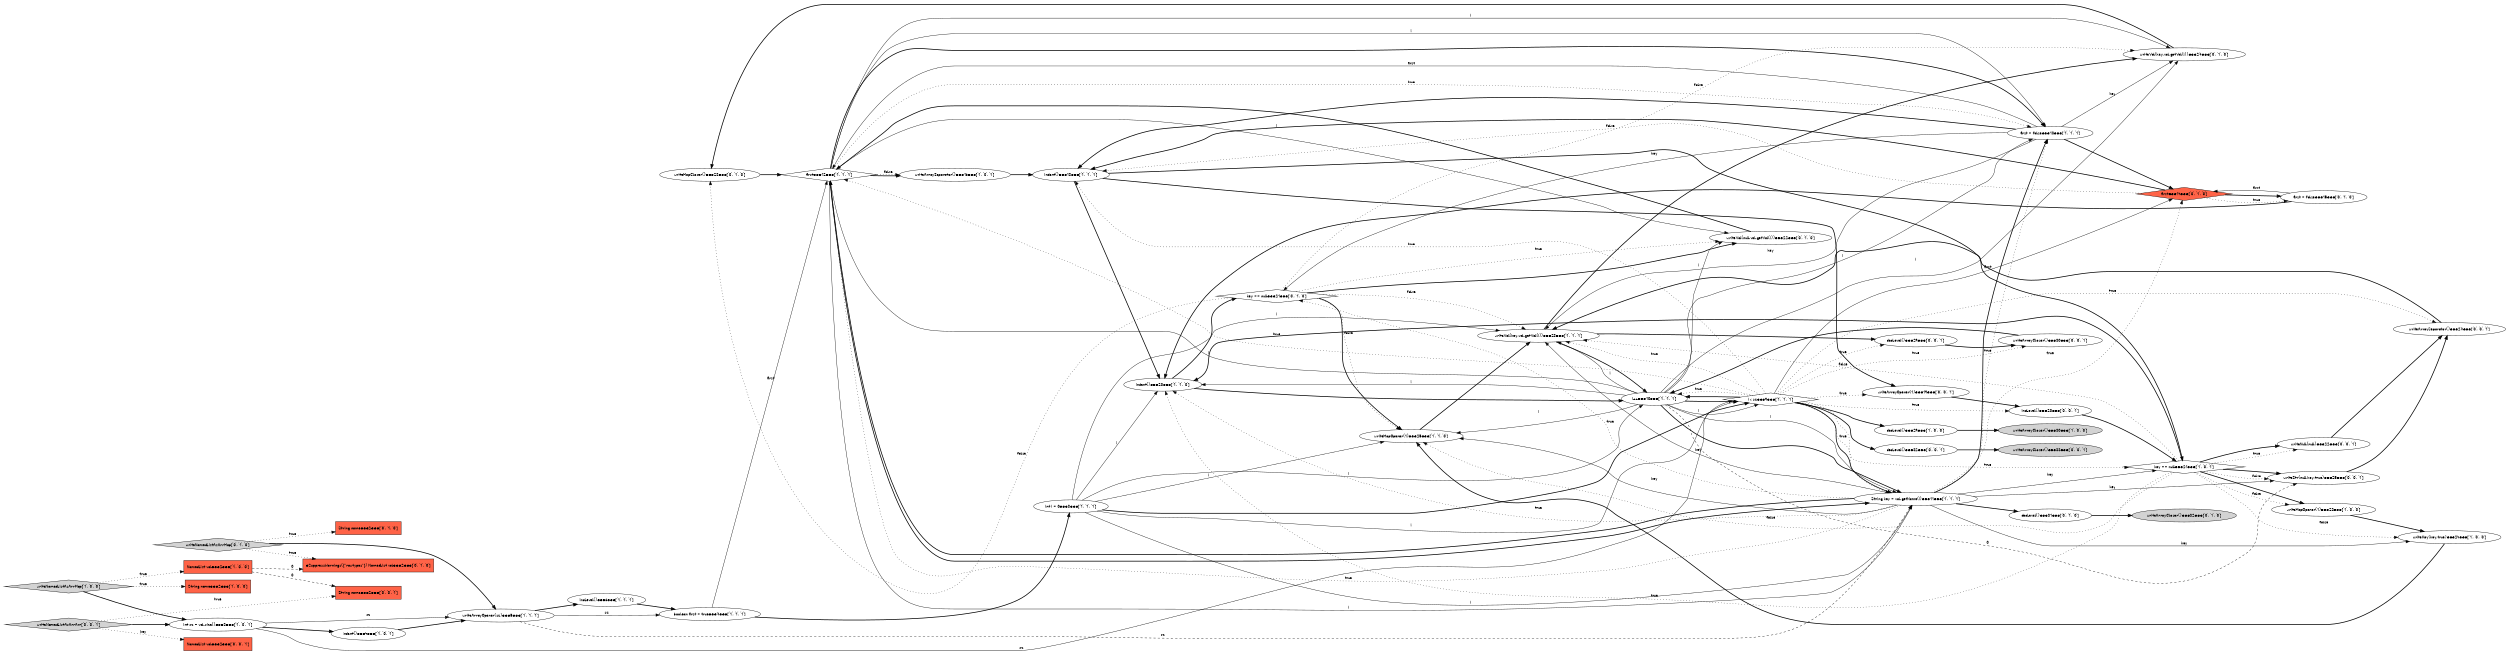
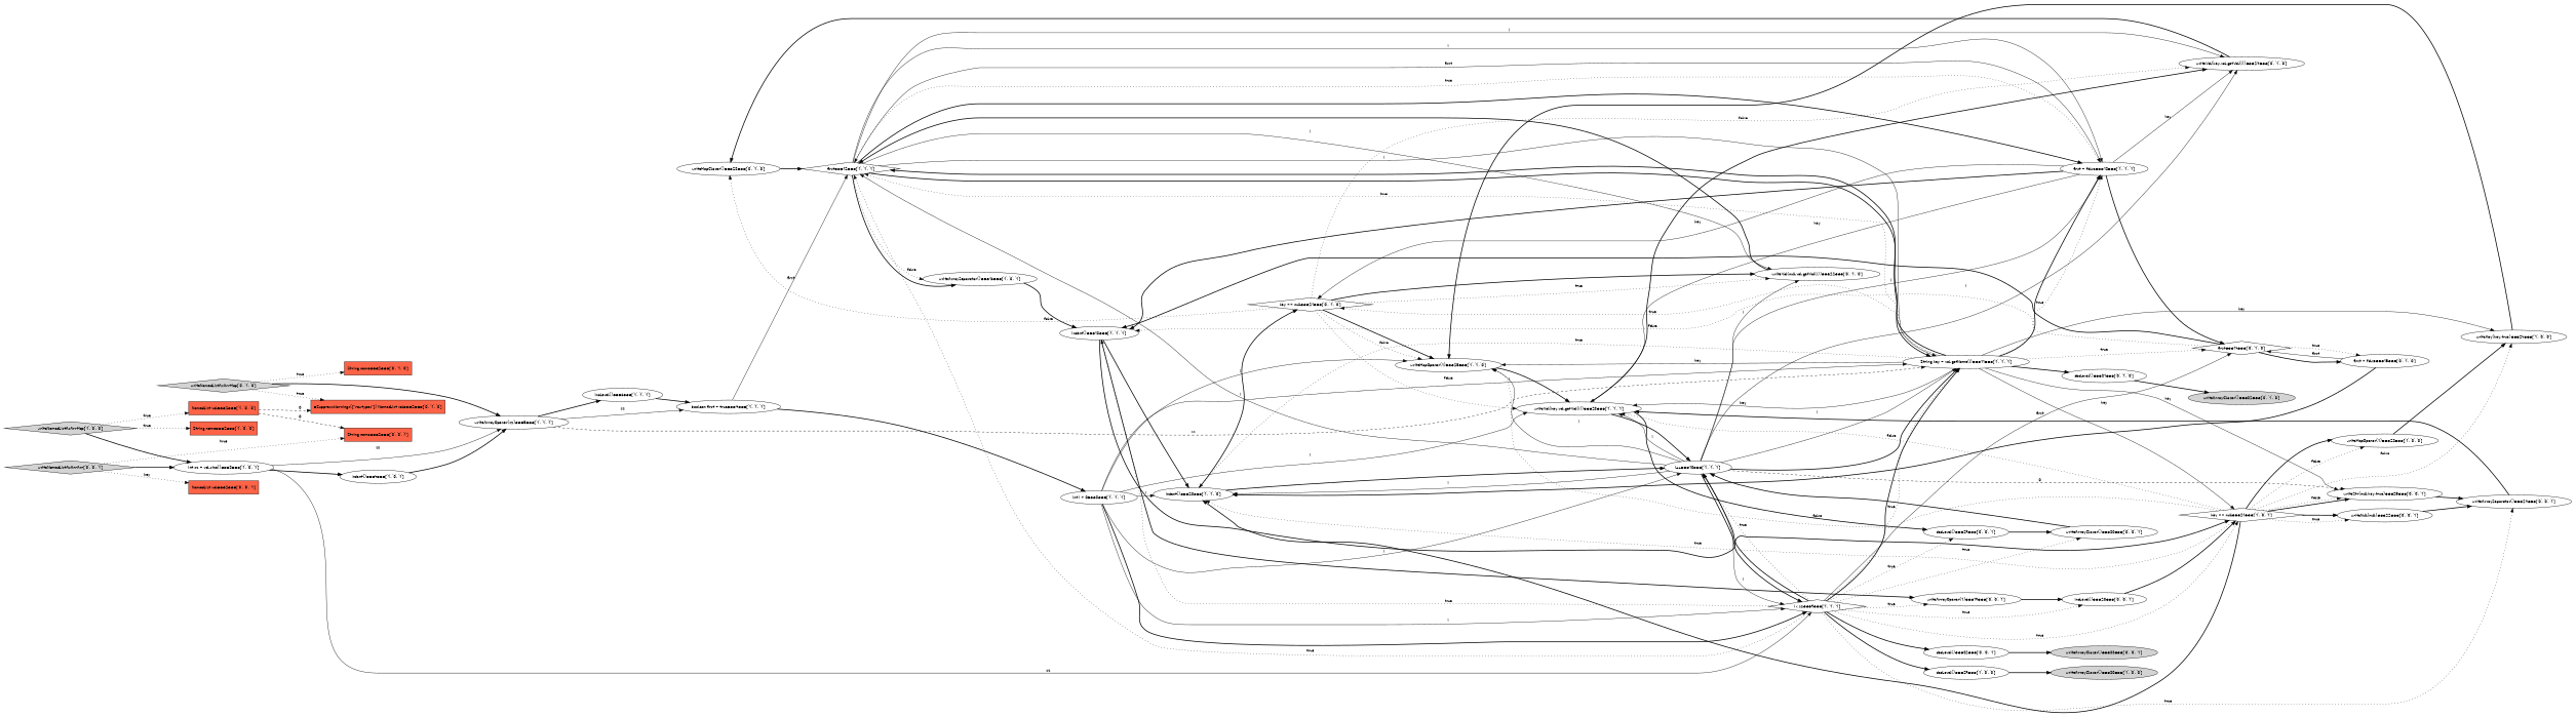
  digraph {
    fontname="Patrick Hand"
    rankdir=LR
    node [fillcolor=white fontname="Patrick Hand" shape=ellipse style=filled]
    edge [fontname="Patrick Hand" style=bold]
    n1 [label="writeMapCloser()@@@28@@@['0', '1', '0']"]
    n2 [label="first@@@12@@@['1', '1', '1']" shape=diamond]
    n3 [label="writeArraySeparator()@@@16@@@['1', '0', '1']"]
    n4 [label="first = false@@@13@@@['1', '1', '1']"]
    n5 [label="writeVal(key,val.getVal(i))@@@27@@@['0', '1', '0']"]
    n6 [label="writeVal(null,val.getVal(i))@@@22@@@['0', '1', '0']"]
    n7 [label="String key = val.getName(i)@@@11@@@['1', '1', '1']"]
-   n8 [fillcolor=tomato label="first@@@14@@@['0', '1', '0']" shape=diamond]
+   n8 [label="first@@@14@@@['0', '1', '0']" shape=diamond]
    n9 [label="first = false@@@15@@@['0', '1', '0']"]
    n10 [label="indent()@@@18@@@['1', '1', '1']"]
    n11 [label="indent()@@@20@@@['1', '1', '0']"]
    n12 [label="key == null@@@21@@@['1', '0', '1']" shape=diamond]
    n13 [label="writeArrayOpener(1)@@@19@@@['0', '0', '1']"]
    n14 [label="incLevel()@@@20@@@['0', '0', '1']"]
    n15 [label="writeVal(key,val.getVal(i))@@@28@@@['1', '1', '1']"]
    n16 [label="writeStr(null,key,true)@@@25@@@['0', '0', '1']"]
    n17 [label="writeNull(null)@@@22@@@['0', '0', '1']"]
    n18 [label="writeMapOpener(1)@@@23@@@['1', '0', '0']"]
    n19 [label="writeKey(key,true)@@@24@@@['1', '0', '0']"]
    n20 [label="writeMapOpener(1)@@@25@@@['1', '1', '0']"]
    n21 [label="incLevel()@@@6@@@['1', '1', '1']"]
    n22 [label="boolean first = true@@@7@@@['1', '1', '1']"]
    n23 [label="int i = 0@@@8@@@['1', '1', '1']"]
    n24 [label="key == null@@@21@@@['0', '1', '0']" shape=diamond]
    n25 [label="i++@@@10@@@['1', '1', '1']"]
    n26 [label="decLevel()@@@29@@@['0', '0', '1']"]
    n27 [label="i < sz@@@9@@@['1', '1', '1']" shape=diamond]
    n28 [label="writeArrayCloser()@@@30@@@['0', '0', '1']"]
    n29 [label="writeArraySeparator()@@@27@@@['0', '0', '1']"]
    n30 [fillcolor=tomato label="String name@@@2@@@['0', '1', '0']" shape=box]
    n31 [fillcolor=tomato label="String name@@@2@@@['1', '0', '0']" shape=box]
    n32 [fillcolor=tomato label="@SuppressWarnings({\"rawtypes\"}) NamedList val@@@2@@@['0', '1', '0']" shape=box]
    n33 [fillcolor=lightgray label="writeNamedListAsArrMap['0', '1', '0']" shape=diamond]
    n34 [label="writeArrayOpener(sz)@@@5@@@['1', '1', '1']"]
    n35 [fillcolor=tomato label="NamedList val@@@2@@@['0', '0', '1']" shape=box]
    n36 [label="decLevel()@@@32@@@['0', '0', '1']"]
    n37 [fillcolor=lightgray label="writeArrayCloser()@@@33@@@['0', '0', '1']"]
    n38 [label="decLevel()@@@31@@@['0', '1', '0']"]
    n39 [label="decLevel()@@@29@@@['1', '0', '0']"]
    n40 [fillcolor=lightgray label="writeArrayCloser()@@@32@@@['0', '1', '0']"]
    n41 [label="int sz = val.size()@@@3@@@['1', '0', '1']"]
    n42 [label="indent()@@@4@@@['1', '0', '1']"]
    n43 [fillcolor=tomato label="String name@@@2@@@['0', '0', '1']" shape=box]
    n44 [fillcolor=lightgray label="writeArrayCloser()@@@30@@@['1', '0', '0']"]
    n45 [fillcolor=lightgray label="writeNamedListAsArrMap['1', '0', '0']" shape=diamond]
    n46 [fillcolor=tomato label="NamedList val@@@2@@@['1', '0', '0']" shape=box]
    n47 [fillcolor=lightgray label="writeNamedListAsArrArr['0', '0', '1']" shape=diamond]
    n1 -> n2
    n2 -> n3 [label=false style=dotted]
    n2 -> n3
    n2 -> n4 [label=true style=dotted]
    n2 -> n4
    n2 -> n4 [label=i style=solid]
    n2 -> n5 [label=i style=solid]
    n2 -> n6 [label=i style=solid]
    n2 -> n7 [label=i style=solid]
    n2 -> n7
    n3 -> n10
    n4 -> n2 [label=first style=solid]
    n4 -> n5 [label=key style=solid]
    n4 -> n8
    n4 -> n10
    n4 -> n15 [label=key style=solid]
    n4 -> n24 [label=key style=solid]
    n5 -> n1
    n6 -> n2
    n7 -> n2
    n7 -> n2 [label=true style=dotted]
    n7 -> n4
    n7 -> n4 [label=true style=dotted]
    n7 -> n8 [label=true style=dotted]
    n7 -> n11 [label=true style=dotted]
    n7 -> n12 [label=key style=solid]
    n7 -> n15 [label=key style=solid]
    n7 -> n16 [label=key style=solid]
    n7 -> n19 [label=key style=solid]
    n7 -> n20 [label=key style=solid]
    n7 -> n24 [label=true style=dotted]
    n7 -> n38
    n8 -> n9
    n8 -> n9 [label=true style=dotted]
    n8 -> n10 [label=false style=dotted]
    n8 -> n10
    n9 -> n8 [label=first style=solid]
    n9 -> n11
    n10 -> n11
    n10 -> n12
    n10 -> n13
    n11 -> n24
    n11 -> n25
    n12 -> n11
    n12 -> n11 [label=true style=dotted]
    n12 -> n15 [label=false style=dotted]
    n12 -> n16
    n12 -> n16 [label=false style=dotted]
    n12 -> n17
    n12 -> n17 [label=true style=dotted]
    n12 -> n18
    n12 -> n18 [label=false style=dotted]
    n12 -> n19 [label=false style=dotted]
    n12 -> n20 [label=false style=dotted]
    n13 -> n14
    n14 -> n12
    n15 -> n5
    n15 -> n25
    n15 -> n26
    n16 -> n29
    n17 -> n29
    n18 -> n19
    n19 -> n20
    n20 -> n15
    n21 -> n22
    n22 -> n2 [label=first style=solid]
    n22 -> n23
    n23 -> n7 [label=i style=solid]
    n23 -> n11 [label=i style=solid]
    n23 -> n15 [label=i style=solid]
    n23 -> n20 [label=i style=solid]
    n23 -> n25 [label=i style=solid]
    n23 -> n27
    n23 -> n27 [label=i style=solid]
    n24 -> n1 [label=false style=dotted]
    n24 -> n5 [label=false style=dotted]
    n24 -> n6
    n24 -> n6 [label=true style=dotted]
    n24 -> n15 [label=false style=dotted]
    n24 -> n20
    n24 -> n20 [label=false style=dotted]
    n25 -> n2 [label=i style=solid]
    n25 -> n4 [label=i style=solid]
    n25 -> n5 [label=i style=solid]
    n25 -> n6 [label=i style=solid]
    n25 -> n7 [label=i style=solid]
    n25 -> n7
    n25 -> n11 [label=i style=solid]
    n25 -> n15 [label=i style=solid]
    n25 -> n16 [label=0 style=dashed]
    n25 -> n20 [label=i style=solid]
    n25 -> n27 [label=i style=solid]
    n25 -> n27
    n26 -> n28
    n27 -> n2 [label=true style=dotted]
    n27 -> n7 [label=true style=dotted]
    n27 -> n7
    n27 -> n8 [label=first style=solid]
    n27 -> n10 [label=true style=dotted]
    n27 -> n12 [label=true style=dotted]
    n27 -> n13 [label=true style=dotted]
    n27 -> n14 [label=true style=dotted]
-   n27 -> n15 [label=true style=dotted]
    n27 -> n25 [label=true style=dotted]
    n27 -> n25
    n27 -> n26 [label=true style=dotted]
    n27 -> n28 [label=true style=dotted]
    n27 -> n29 [label=true style=dotted]
    n27 -> n36
    n27 -> n39
    n28 -> n25
    n29 -> n15
    n33 -> n30 [label=true style=dotted]
    n33 -> n32 [label=true style=dotted]
    n33 -> n34
    n34 -> n7 [label=sz style=dashed]
    n34 -> n21
    n34 -> n22 [label=sz style=solid]
    n36 -> n37
    n38 -> n40
    n39 -> n44
    n41 -> n27 [label=sz style=solid]
    n41 -> n34 [label=sz style=solid]
    n41 -> n42
    n42 -> n34
    n45 -> n31 [label=true style=dotted]
    n45 -> n41
    n45 -> n46 [label=true style=dotted]
    n46 -> n32 [label=0 style=dashed]
    n46 -> n43 [label=0 style=dashed]
    n47 -> n35 [label=key style=dotted]
    n47 -> n41
    n47 -> n43 [label=true style=dotted]
  }
